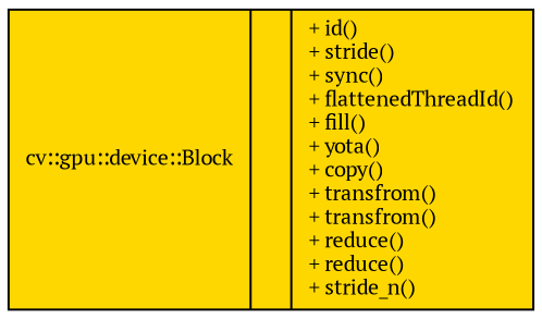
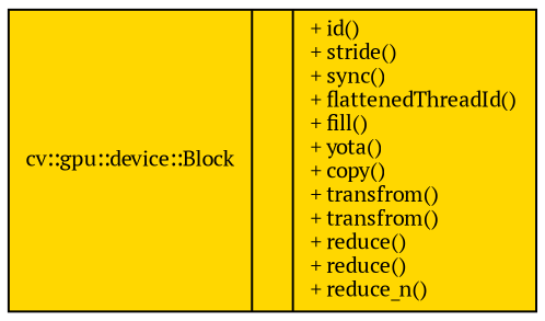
  digraph {
    rankdir=LR
    fontname="PT Serif"
-   n1 [color=black fillcolor=gold fontcolor=black fontname="PT Serif" fontsize=10 height=0.2 label="{cv::gpu::device::Block\n||+ id()\l+ stride()\l+ sync()\l+ flattenedThreadId()\l+ fill()\l+ yota()\l+ copy()\l+ transfrom()\l+ transfrom()\l+ reduce()\l+ reduce()\l+ stride_n()\l}" shape=record style=filled width=0.4]
+   n1 [color=black fillcolor=gold fontcolor=black fontname="PT Serif" fontsize=10 height=0.2 label="{cv::gpu::device::Block\n||+ id()\l+ stride()\l+ sync()\l+ flattenedThreadId()\l+ fill()\l+ yota()\l+ copy()\l+ transfrom()\l+ transfrom()\l+ reduce()\l+ reduce()\l+ reduce_n()\l}" shape=record style=filled width=0.4]
  }
